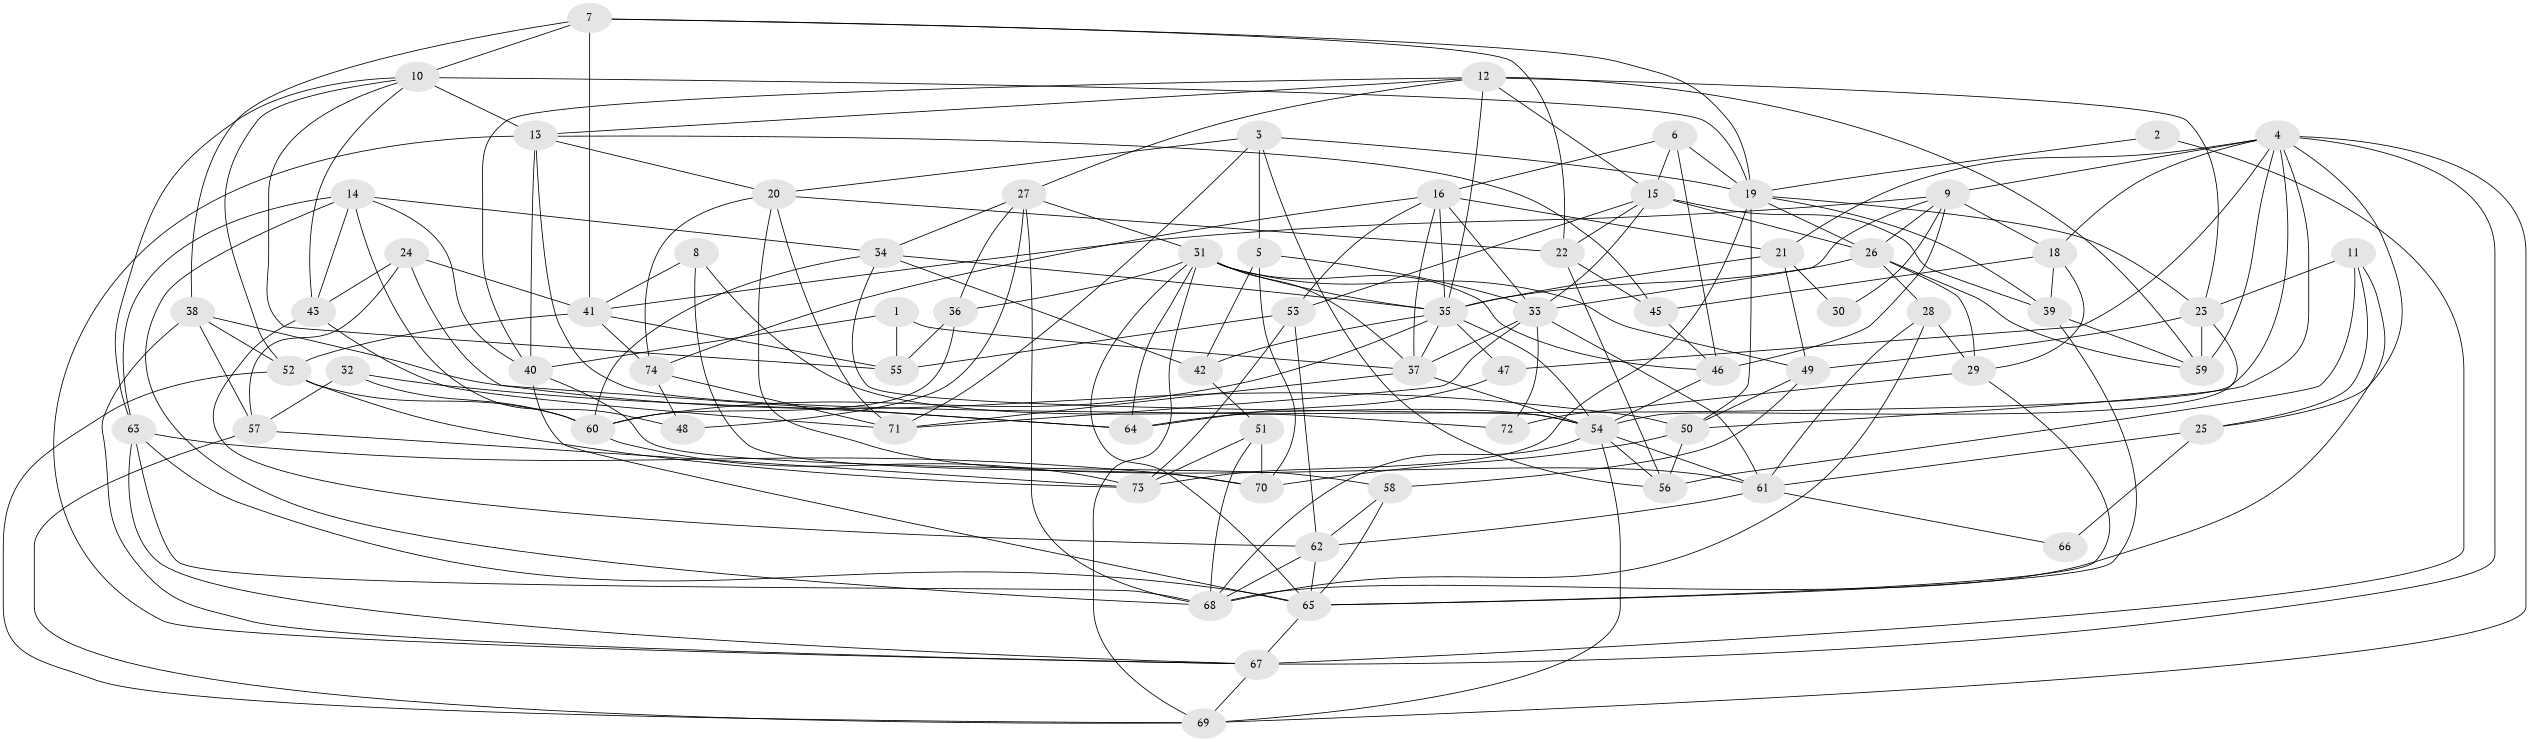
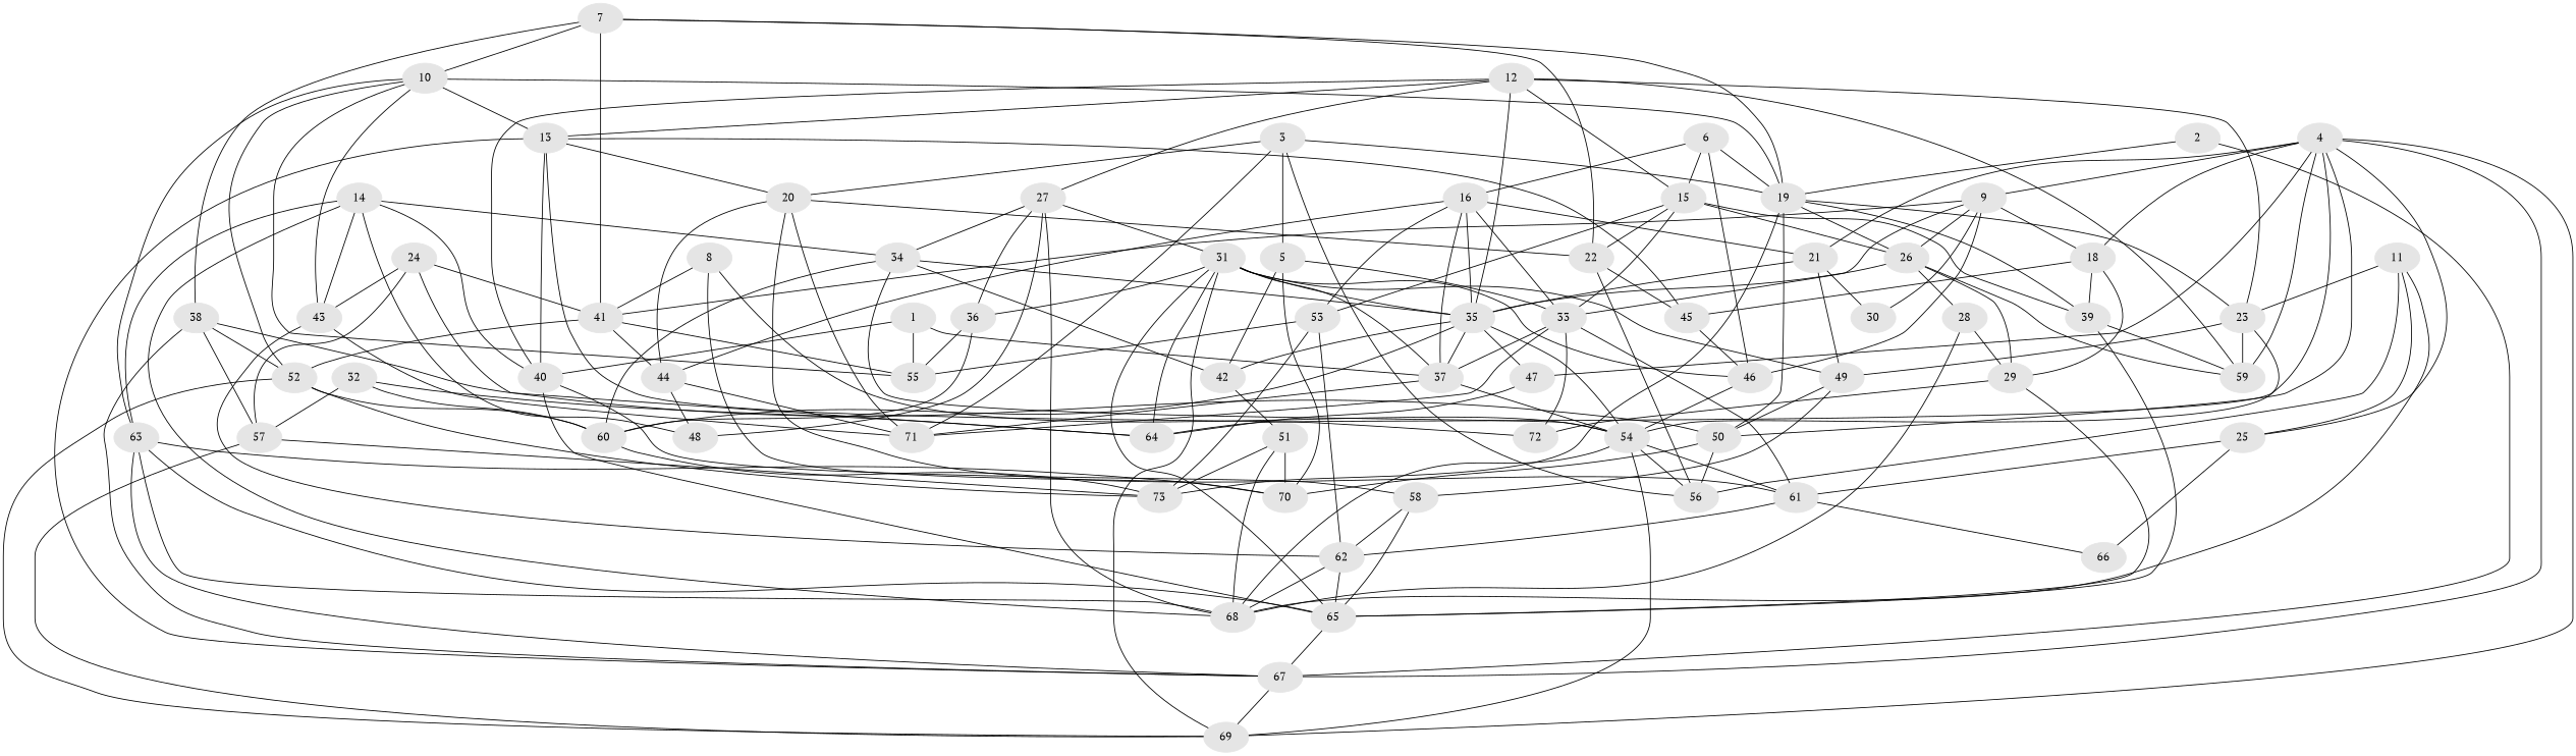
  graph {
    fontname="PT Serif"
    node [color=gray90 fontname="PT Serif" style=filled]
    edge [fontname="PT Serif" weight=1.0]
    1
    37
    40
    55
    71
    54
    65
    58
    2
    19
    67
    50
    26
    23
    39
    73
    69
    3
    5
    20
    56
    33
    42
    70
    22
-   44 [label=74]
+   44
    61
    4
    9
    18
    21
    25
    47
    59
    64
    46
    41
    30
    45
    29
    35
    49
    66
    72
    51
    6
    15
    16
    53
    7
    10
    38
    13
    43
    52
    63
    57
    8
    68
    28
    62
    60
    11
    12
    27
    34
    48
    31
    36
    14
    24
    32
    1 -- 37
    1 -- 40
    1 -- 55
    37 -- 71 [weight=2.0]
    37 -- 54
    40 -- 65
    40 -- 58
    54 -- 69
    54 -- 56
    54 -- 61
    54 -- 68
    65 -- 67
    58 -- 65
    58 -- 62
    2 -- 19
    2 -- 67
    19 -- 50
    19 -- 26
    19 -- 23
    19 -- 39
    19 -- 73
    67 -- 69
    50 -- 56
    50 -- 70
    26 -- 59
    26 -- 29
    26 -- 35
    26 -- 28
    23 -- 54
    23 -- 59
    23 -- 49
    39 -- 65
    39 -- 59
    3 -- 71
    3 -- 19
    3 -- 5 [weight=2.0]
    3 -- 20
    3 -- 56
    5 -- 33
    5 -- 42
    5 -- 70
    20 -- 71
    20 -- 22
    20 -- 44
    20 -- 61
    33 -- 37
    33 -- 71
    33 -- 61
    33 -- 72
    42 -- 51
    22 -- 56
    22 -- 45
    44 -- 71 [weight=2.0]
    44 -- 48
    61 -- 66
    61 -- 62
    4 -- 67 [weight=2.0]
    4 -- 50
    4 -- 69
    4 -- 9
    4 -- 18
    4 -- 21
    4 -- 25
    4 -- 47
    4 -- 59
    4 -- 64 [weight=2.0]
    9 -- 26
    9 -- 33
    9 -- 18
    9 -- 46
    9 -- 41
    9 -- 30
    18 -- 39
    18 -- 45
    18 -- 29
    21 -- 30
    21 -- 35 [weight=2.0]
    21 -- 49
    25 -- 61
    25 -- 66 [weight=2.0]
    47 -- 64
    46 -- 54
    41 -- 55
    41 -- 44 [weight=2.0]
    41 -- 52
    45 -- 46
    29 -- 65
    29 -- 72
    35 -- 37
    35 -- 54
    35 -- 42
    35 -- 47 [weight=2.0]
    35 -- 60
    49 -- 58
    49 -- 50
    51 -- 73
    51 -- 70
    51 -- 68
    6 -- 19 [weight=2.0]
    6 -- 46
    6 -- 15
    6 -- 16
    15 -- 26
    15 -- 39
    15 -- 33
    15 -- 22
    15 -- 53
    16 -- 37
    16 -- 33
    16 -- 44
    16 -- 21
    16 -- 35
    16 -- 53
    53 -- 55
    53 -- 73
    53 -- 62
    7 -- 19
    7 -- 22
    7 -- 41
    7 -- 10
    7 -- 38
    10 -- 55
    10 -- 19
    10 -- 13 [weight=2.0]
    10 -- 43
    10 -- 52
    10 -- 63
    38 -- 67
    38 -- 50
    38 -- 52
    38 -- 57
    13 -- 40
    13 -- 67
    13 -- 20
    13 -- 45
    13 -- 72
    43 -- 71
    43 -- 62
    52 -- 73
    52 -- 69
    52 -- 60
    63 -- 65
    63 -- 67
    63 -- 70
    63 -- 68
    57 -- 73
    57 -- 69
    8 -- 54 [weight=2.0]
    8 -- 70
    8 -- 41
-   28 -- 61
    28 -- 29
    28 -- 68
    62 -- 65
    62 -- 68
    60 -- 73
    11 -- 23
    11 -- 56
    11 -- 25
    11 -- 68
    12 -- 40
    12 -- 23
    12 -- 59
    12 -- 35
    12 -- 15
    12 -- 13
    12 -- 27
    27 -- 68
    27 -- 34
    27 -- 48
    27 -- 31
    27 -- 36
    34 -- 54
    34 -- 42
    34 -- 35
    34 -- 60
    31 -- 37
    31 -- 65
    31 -- 69
    31 -- 64
    31 -- 46
    31 -- 35
    31 -- 49
    31 -- 36
    36 -- 55
    36 -- 60
    14 -- 40
    14 -- 43
    14 -- 63
    14 -- 68
    14 -- 34
    14 -- 48
    24 -- 64
    24 -- 41
    24 -- 43
    24 -- 57
    32 -- 64
    32 -- 57
    32 -- 60
  }
